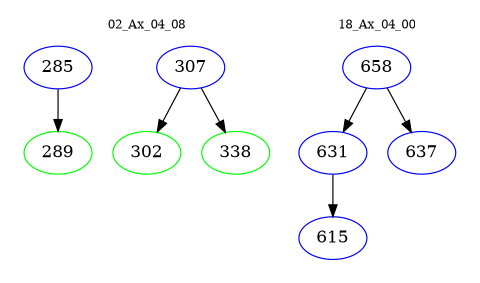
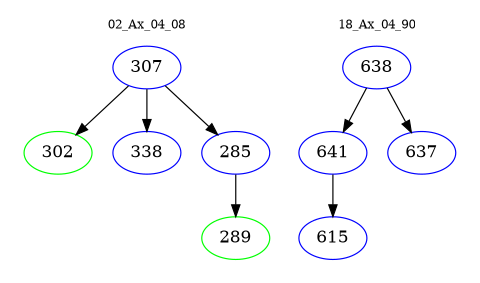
  digraph {
    node [color=blue]
    edge [color=black]
    n1 [label=307]
    n2 [color=green label=302]
-   n3 [color=green label=338]
+   n3 [label=338]
    n4 [label=285]
    n5 [color=green label=289]
-   n6 [label=658]
-   n7 [label=631]
+   n6 [label=638]
+   n7 [label=641]
    n8 [label=637]
    n9 [label=615]
    subgraph cluster_1 {
      color=white
      fontsize=10
      label="02_Ax_04_08"
      n1
      n2
      n3
      n4
      n5
    }
    subgraph cluster_2 {
      color=white
      fontsize=10
-     label="18_Ax_04_00"
+     label="18_Ax_04_90"
      n6
      n7
      n8
      n9
    }
    n1 -> n2
    n1 -> n3
+   n1 -> n4
    n4 -> n5
    n6 -> n7
    n6 -> n8
    n7 -> n9
  }
